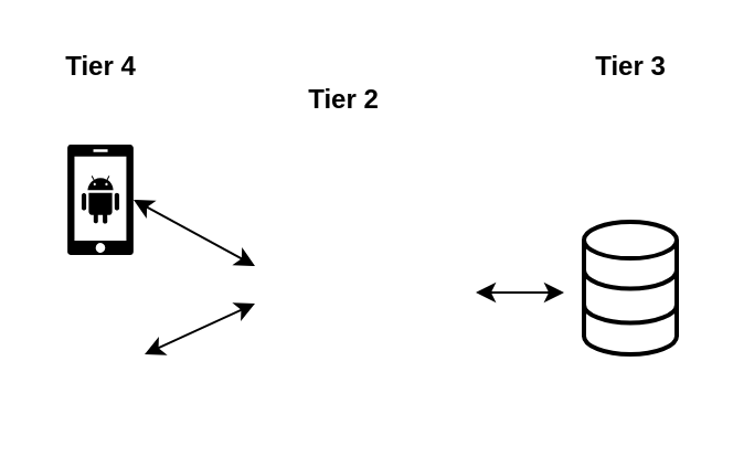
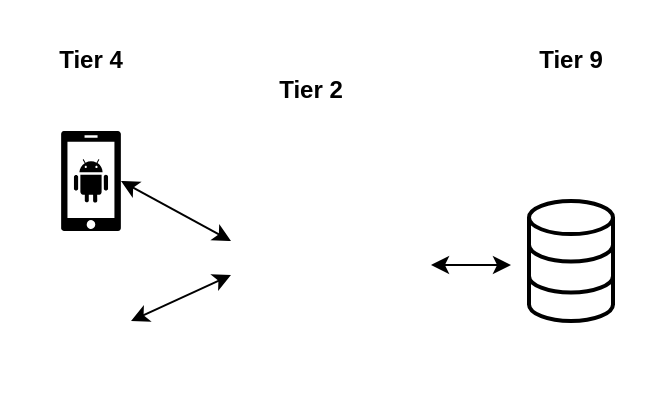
  <mxCell id="0" />
  <mxCell id="1" parent="0" />
  <mxCell id="2" value="" style="html=1;verticalLabelPosition=bottom;align=center;labelBackgroundColor=#ffffff;verticalAlign=top;strokeWidth=2;strokeColor=#000000;shadow=0;dashed=0;shape=mxgraph.ios7.icons.data;fillColor=none;" vertex="1" parent="1"><mxGeometry x="264" y="100" width="42" height="60" as="geometry" /></mxCell>
  <mxCell id="3" value="" style="shape=image;html=1;verticalAlign=top;verticalLabelPosition=bottom;labelBackgroundColor=#ffffff;imageAspect=0;aspect=fixed;image=https://cdn2.iconfinder.com/data/icons/font-awesome/1792/code-128.png;strokeColor=#000000;fillColor=none;" vertex="1" parent="1"><mxGeometry x="125" y="90" width="80" height="80" as="geometry" /></mxCell>
  <mxCell id="4" value="" style="aspect=fixed;pointerEvents=1;shadow=0;dashed=0;html=1;strokeColor=none;labelPosition=center;verticalLabelPosition=bottom;verticalAlign=top;align=center;fillColor=#000000;shape=mxgraph.mscae.enterprise.android_phone" vertex="1" parent="1"><mxGeometry x="30" y="65" width="30" height="50" as="geometry" /></mxCell>
  <mxCell id="5" value="" style="shape=image;html=1;verticalAlign=top;verticalLabelPosition=bottom;labelBackgroundColor=#ffffff;imageAspect=0;aspect=fixed;image=https://cdn2.iconfinder.com/data/icons/pittogrammi/142/04-128.png;strokeColor=#000000;fillColor=#000000;" vertex="1" parent="1"><mxGeometry x="20" y="135" width="50" height="50" as="geometry" /></mxCell>
  <mxCell id="6" value="" style="endArrow=classic;startArrow=classic;html=1;" edge="1" parent="1"><mxGeometry width="50" height="50" relative="1" as="geometry"><mxPoint x="215" y="132" as="sourcePoint" /><mxPoint x="255" y="132" as="targetPoint" /></mxGeometry></mxCell>
  <mxCell id="7" value="" style="endArrow=classic;startArrow=classic;html=1;exitX=1;exitY=0.5;exitDx=0;exitDy=0;exitPerimeter=0;" edge="1" parent="1" source="4"><mxGeometry width="50" height="50" relative="1" as="geometry"><mxPoint x="45" y="80" as="sourcePoint" /><mxPoint x="115" y="120" as="targetPoint" /></mxGeometry></mxCell>
  <mxCell id="8" value="" style="endArrow=classic;startArrow=classic;html=1;" edge="1" parent="1"><mxGeometry width="50" height="50" relative="1" as="geometry"><mxPoint x="65" y="160" as="sourcePoint" /><mxPoint x="115" y="137" as="targetPoint" /></mxGeometry></mxCell>
- <mxCell id="9" value="&lt;b&gt;Tier 3&lt;br&gt;&lt;/b&gt;" style="text;html=1;align=center;verticalAlign=middle;resizable=0;points=[];;autosize=1;" vertex="1" parent="1"><mxGeometry x="260" y="20" width="50" height="20" as="geometry" /></mxCell>
+ <mxCell id="9" value="&lt;b&gt;Tier 9&lt;br&gt;&lt;/b&gt;" style="text;html=1;align=center;verticalAlign=middle;resizable=0;points=[];;autosize=1;" vertex="1" parent="1"><mxGeometry x="260" y="20" width="50" height="20" as="geometry" /></mxCell>
  <mxCell id="10" value="&lt;b&gt;Tier 2&lt;/b&gt;" style="text;html=1;align=center;verticalAlign=middle;resizable=0;points=[];;autosize=1;" vertex="1" parent="1"><mxGeometry x="130" y="35" width="50" height="20" as="geometry" /></mxCell>
  <mxCell id="11" value="&lt;b&gt;Tier 4&lt;/b&gt;" style="text;html=1;align=center;verticalAlign=middle;resizable=0;points=[];;autosize=1;" vertex="1" parent="1"><mxGeometry x="20" y="20" width="50" height="20" as="geometry" /></mxCell>
